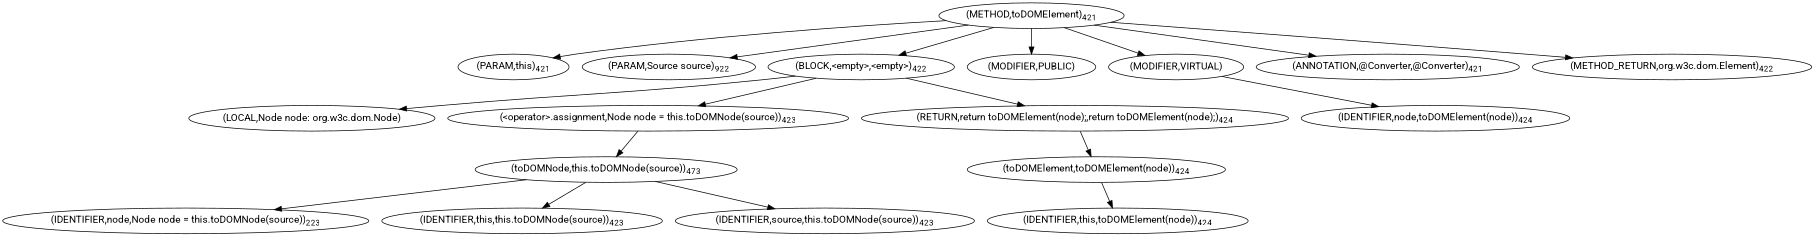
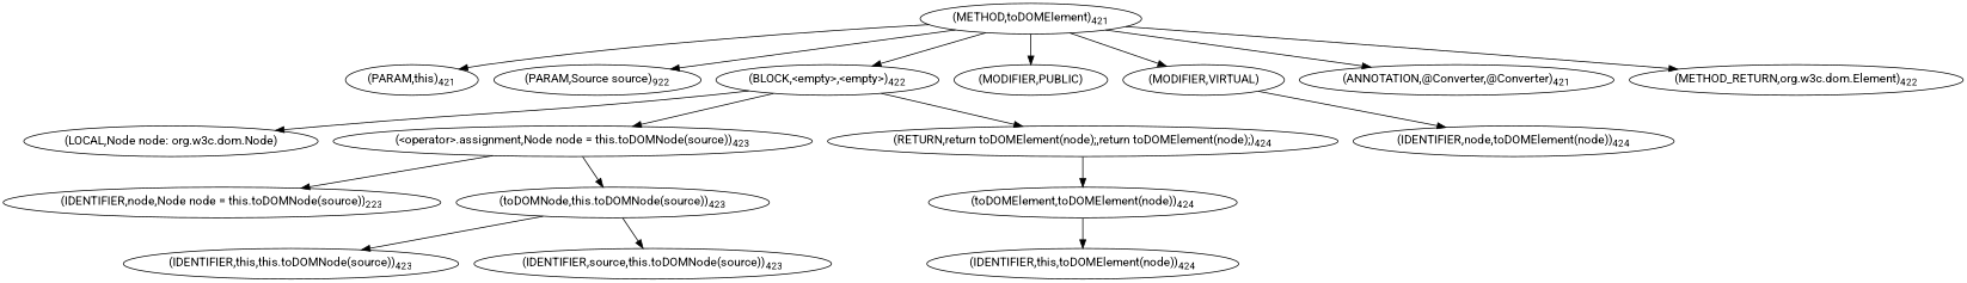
  digraph {
    fontname=Roboto
    node [fontname=Roboto]
    edge [fontname=Roboto]
    n1 [label=<(METHOD,toDOMElement)<SUB>421</SUB>>]
    n2 [label=<(PARAM,this)<SUB>421</SUB>>]
    n3 [label=<(PARAM,Source source)<SUB>922</SUB>>]
    n4 [label=<(BLOCK,&lt;empty&gt;,&lt;empty&gt;)<SUB>422</SUB>>]
    n5 [label=<(MODIFIER,PUBLIC)>]
    n6 [label=<(MODIFIER,VIRTUAL)>]
    n7 [label=<(ANNOTATION,@Converter,@Converter)<SUB>421</SUB>>]
    n8 [label=<(METHOD_RETURN,org.w3c.dom.Element)<SUB>422</SUB>>]
    n9 [label=<(LOCAL,Node node: org.w3c.dom.Node)>]
    n10 [label=<(&lt;operator&gt;.assignment,Node node = this.toDOMNode(source))<SUB>423</SUB>>]
    n11 [label=<(RETURN,return toDOMElement(node);,return toDOMElement(node);)<SUB>424</SUB>>]
    n12 [label=<(IDENTIFIER,node,toDOMElement(node))<SUB>424</SUB>>]
    n13 [label=<(IDENTIFIER,node,Node node = this.toDOMNode(source))<SUB>223</SUB>>]
-   n14 [label=<(toDOMNode,this.toDOMNode(source))<SUB>473</SUB>>]
+   n14 [label=<(toDOMNode,this.toDOMNode(source))<SUB>423</SUB>>]
    n15 [label=<(toDOMElement,toDOMElement(node))<SUB>424</SUB>>]
    n16 [label=<(IDENTIFIER,this,this.toDOMNode(source))<SUB>423</SUB>>]
    n17 [label=<(IDENTIFIER,source,this.toDOMNode(source))<SUB>423</SUB>>]
    n18 [label=<(IDENTIFIER,this,toDOMElement(node))<SUB>424</SUB>>]
    n1 -> n2
    n1 -> n3
    n1 -> n4
    n1 -> n5
    n1 -> n6
    n1 -> n7
    n1 -> n8
    n4 -> n9
    n4 -> n10
    n4 -> n11
    n6 -> n12
-   n14 -> n13
+   n10 -> n13
    n10 -> n14
    n11 -> n15
    n14 -> n16
    n14 -> n17
    n15 -> n18
  }
